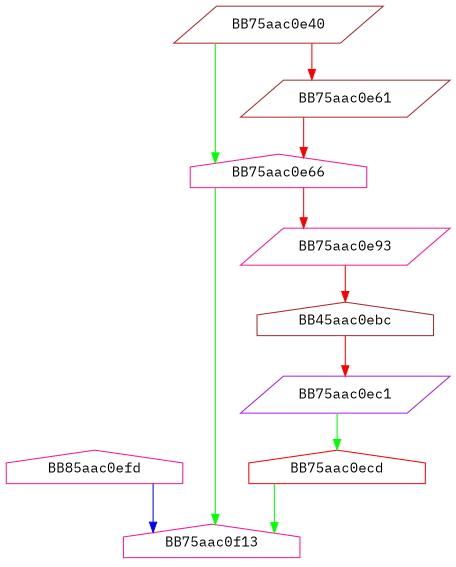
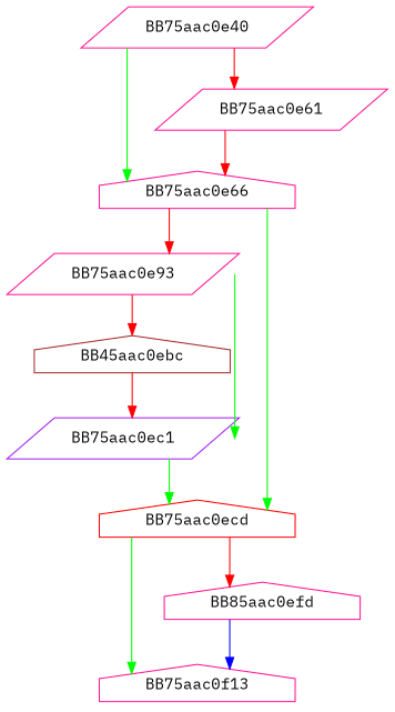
  digraph {
    fontname="IBM Plex Mono"
    splines=ortho
    node [color=deeppink fontname="IBM Plex Mono" shape=house]
    edge [color=red fontname="IBM Plex Mono"]
    BB75aac0e66
-   BB75aac0e40 [color=brown shape=parallelogram]
-   BB75aac0e61 [color=brown shape=parallelogram]
+   BB75aac0e40 [shape=parallelogram]
+   BB75aac0e61 [shape=parallelogram]
    BB75aac0f13
    BB75aac0e93 [shape=parallelogram]
    BB75aac0ec1 [color=purple shape=parallelogram]
    n7 [color=brown label=BB45aac0ebc]
    BB75aac0ecd [color=red]
    n9 [label=BB85aac0efd]
-   BB75aac0e66 -> BB75aac0f13 [color=green]
+   BB75aac0e66 -> BB75aac0ecd [color=green]
    BB75aac0e66 -> BB75aac0e93
    BB75aac0e40 -> BB75aac0e66 [color=green]
    BB75aac0e40 -> BB75aac0e61
    BB75aac0e61 -> BB75aac0e66
+   BB75aac0e93 -> BB75aac0ec1 [color=green]
    BB75aac0e93 -> n7
    BB75aac0ec1 -> BB75aac0ecd [color=green]
    n7 -> BB75aac0ec1
    BB75aac0ecd -> BB75aac0f13 [color=green]
+   BB75aac0ecd -> n9
    n9 -> BB75aac0f13 [color=blue]
  }
